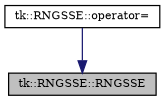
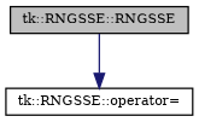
  digraph {
    rankdir=TB
    fontname="DejaVu Serif"
    node [color=black fontname="DejaVu Serif" fontsize=9 shape=record]
    n1 [fillcolor=grey75 fontcolor=black height=0.2 label="tk::RNGSSE::RNGSSE" style=filled width=0.4]
    n2 [height=0.2 label="tk::RNGSSE::operator=" width=0.4]
-   n2 -> n1 [color=midnightblue fontname="DejaVu Serif" fontsize=9 labelfontname="sans-serif" labelfontsize=9 style=solid]
+   n1 -> n2 [color=midnightblue fontname="DejaVu Serif" fontsize=9 labelfontname="sans-serif" labelfontsize=9 style=solid]
  }
